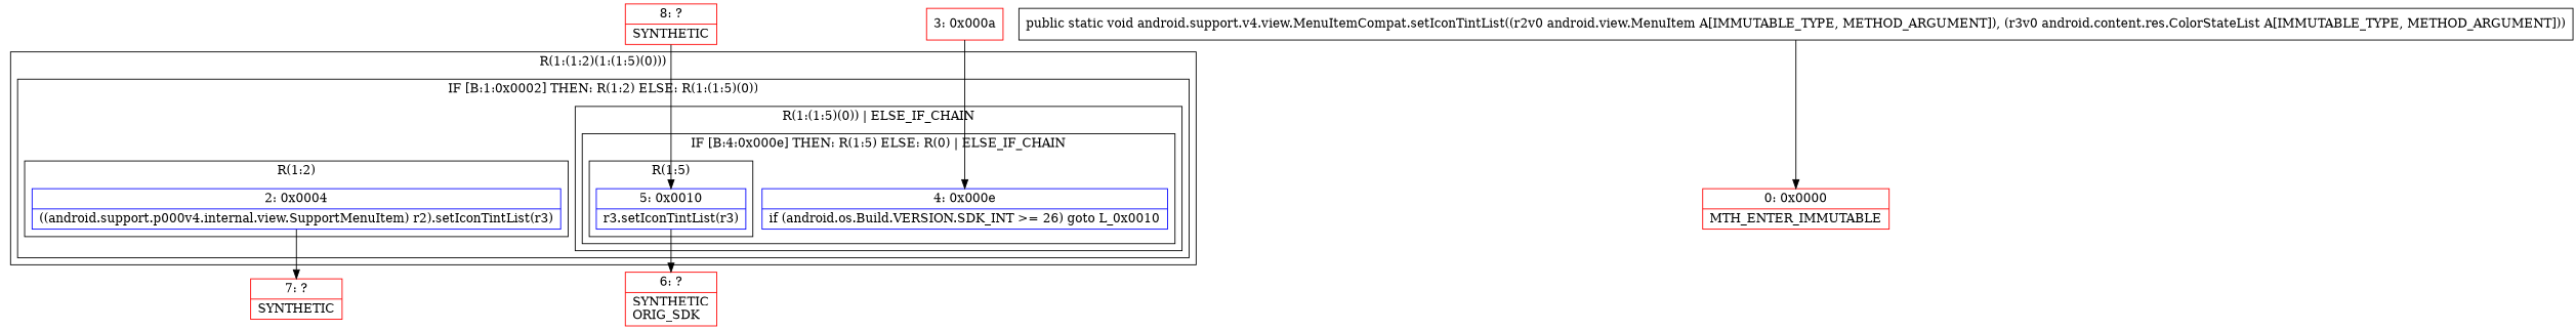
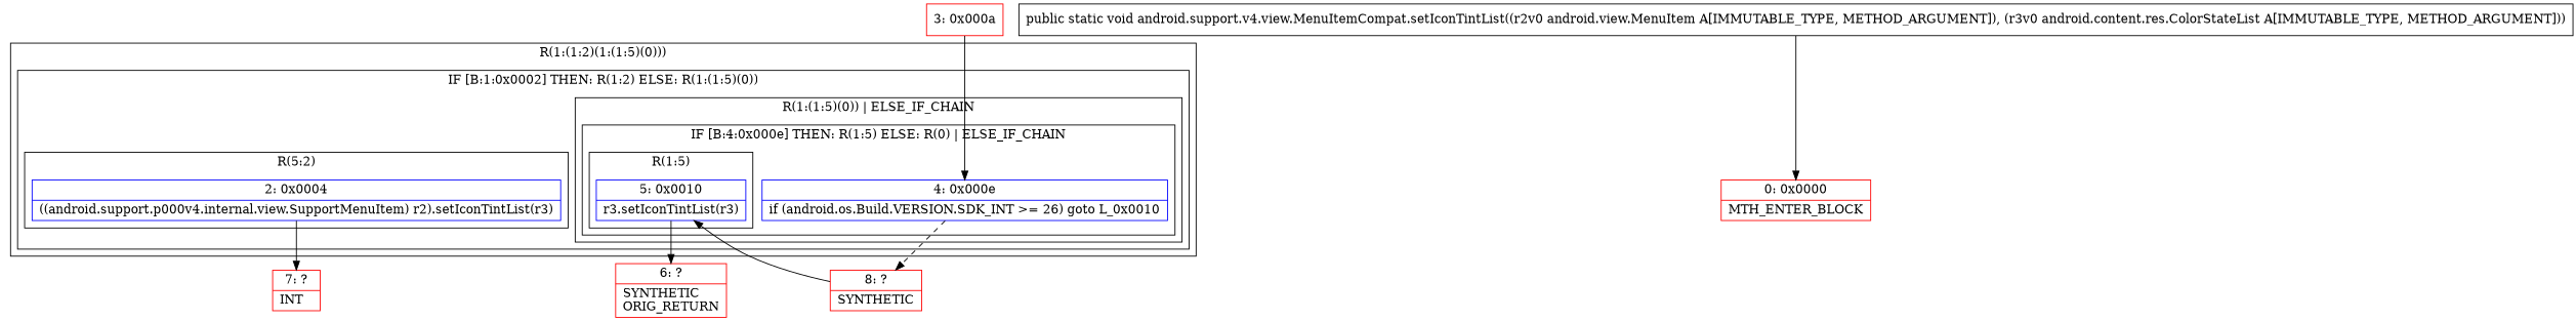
  digraph {
    node [color=red shape=record]
    n1 [color=blue label="{2\:\ 0x0004|((android.support.p000v4.internal.view.SupportMenuItem) r2).setIconTintList(r3)\l}"]
    n2 [color=blue label="{5\:\ 0x0010|r3.setIconTintList(r3)\l}"]
    n3 [color=blue label="{4\:\ 0x000e|if (android.os.Build.VERSION.SDK_INT \>= 26) goto L_0x0010\l}"]
-   n4 [label="{7\:\ ?|SYNTHETIC\l}"]
-   n5 [label="{6\:\ ?|SYNTHETIC\lORIG_SDK\l}"]
+   n4 [label="{7\:\ ?|INT\l}"]
+   n5 [label="{6\:\ ?|SYNTHETIC\lORIG_RETURN\l}"]
    n6 [label="{8\:\ ?|SYNTHETIC\l}"]
    n7 [label="{3\:\ 0x000a}"]
-   n8 [label="{0\:\ 0x0000|MTH_ENTER_IMMUTABLE\l}"]
+   n8 [label="{0\:\ 0x0000|MTH_ENTER_BLOCK\l}"]
    n9 [label="{public static void android.support.v4.view.MenuItemCompat.setIconTintList((r2v0 android.view.MenuItem A[IMMUTABLE_TYPE, METHOD_ARGUMENT]), (r3v0 android.content.res.ColorStateList A[IMMUTABLE_TYPE, METHOD_ARGUMENT])) }" color=""]
    subgraph cluster_1 {
      label="R(1:(1:2)(1:(1:5)(0)))"
      subgraph cluster_2 {
        label="IF [B:1:0x0002] THEN: R(1:2) ELSE: R(1:(1:5)(0))"
        subgraph cluster_3 {
-         label="R(1:2)"
+         label="R(5:2)"
          n1
        }
        subgraph cluster_4 {
          label="R(1:(1:5)(0)) | ELSE_IF_CHAIN\l"
          subgraph cluster_5 {
            label="IF [B:4:0x000e] THEN: R(1:5) ELSE: R(0) | ELSE_IF_CHAIN\l"
            n3
            subgraph cluster_6 {
              label="R(1:5)"
              n2
            }
            subgraph cluster_7 {
              label="R(0)"
            }
          }
        }
      }
    }
    n1 -> n4
    n2 -> n5
+   n3 -> n6 [style=dashed]
    n6 -> n2
    n7 -> n3
    n9 -> n8
  }
